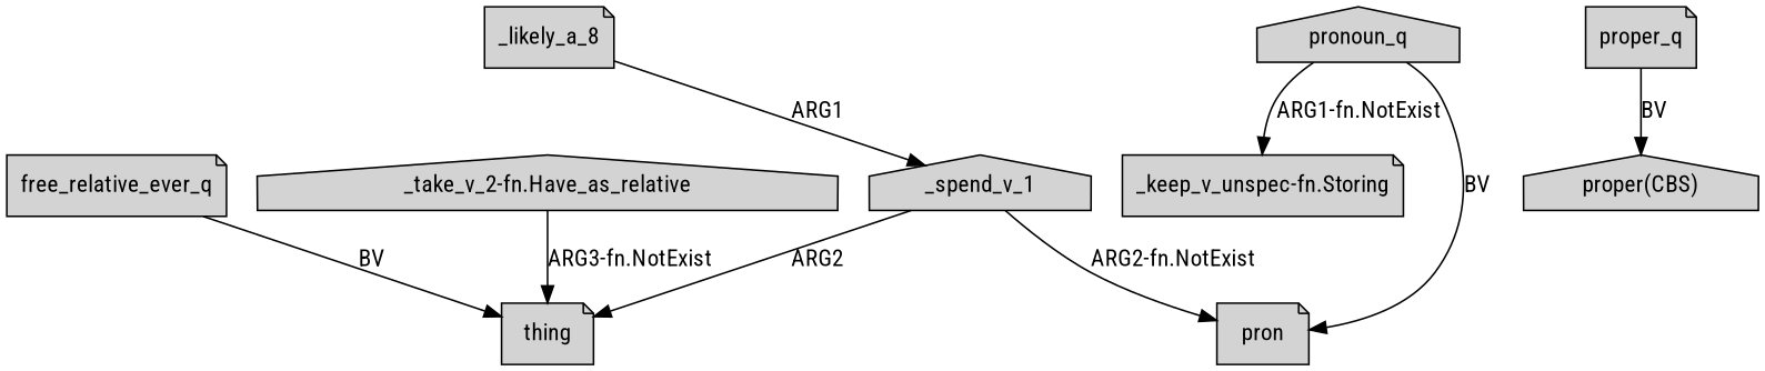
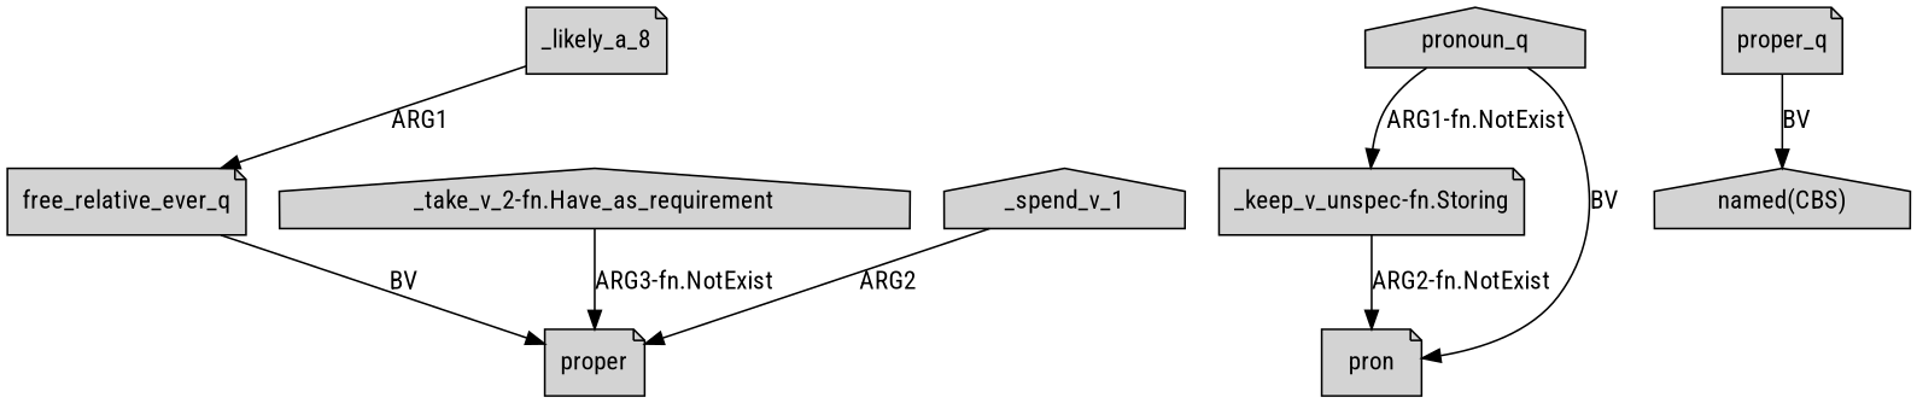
  digraph {
    fontname="Roboto Condensed"
    node [fontname="Roboto Condensed" shape=note style=filled]
    edge [fontname="Roboto Condensed"]
    _spend_v_1 [shape=house]
-   thing
-   "named(CBS)" [shape=house label="proper(CBS)"]
+   thing [label=proper]
+   "named(CBS)" [shape=house]
    n4 [label=_likely_a_8]
-   "_take_v_2-fn.Have_as_requirement" [shape=house label="_take_v_2-fn.Have_as_relative"]
+   "_take_v_2-fn.Have_as_requirement" [shape=house]
    "_keep_v_unspec-fn.Storing"
    pron
    pronoun_q [shape=house]
    proper_q
    free_relative_ever_q
    _spend_v_1 -> thing [label=ARG2]
-   n4 -> _spend_v_1 [label=ARG1]
+   n4 -> free_relative_ever_q [label=ARG1]
    "_take_v_2-fn.Have_as_requirement" -> thing [label="ARG3-fn.NotExist"]
-   _spend_v_1 -> pron [label="ARG2-fn.NotExist"]
+   "_keep_v_unspec-fn.Storing" -> pron [label="ARG2-fn.NotExist"]
    pronoun_q -> "_keep_v_unspec-fn.Storing" [label="ARG1-fn.NotExist"]
    pronoun_q -> pron [label=BV]
    proper_q -> "named(CBS)" [label=BV]
    free_relative_ever_q -> thing [label=BV]
  }
